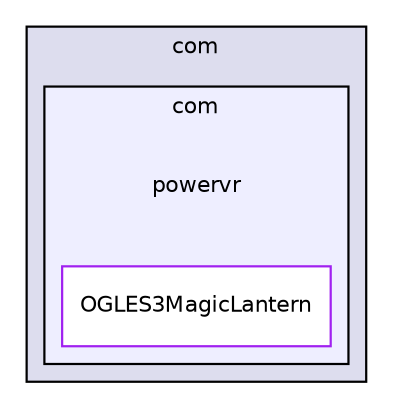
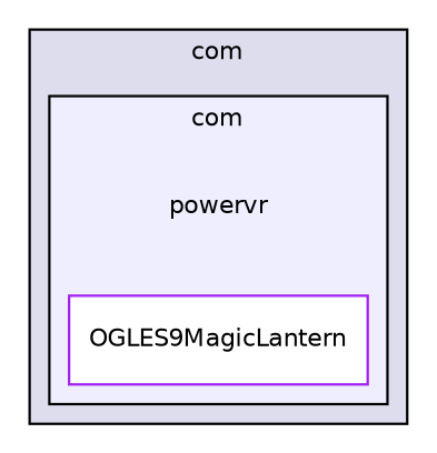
  digraph {
    compound=true
    rankdir=LR
    node [fontname=Helvetica fontsize=10]
    n1 [label=powervr shape=plaintext color=black]
-   n2 [color=purple fillcolor=white label=OGLES3MagicLantern shape=box style=filled]
+   n2 [color=purple fillcolor=white label=OGLES9MagicLantern shape=box style=filled]
    subgraph cluster_1 {
      bgcolor="#ddddee"
      fontname=Helvetica
      fontsize=10
      label=com
      pencolor=black
      subgraph cluster_2 {
        bgcolor="#eeeeff"
        fontname=Helvetica
        fontsize=10
        pencolor=black
        n1
        n2
      }
    }
  }
